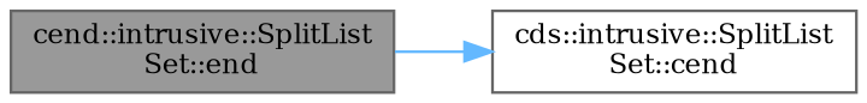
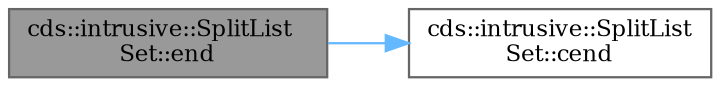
  digraph {
    rankdir=LR
    fontname="DejaVu Serif"
    node [fontname="DejaVu Serif" fontsize=10 shape=box style=filled]
-   n1 [color=gray40 fillcolor=grey60 fontcolor=black height=0.2 label="cend::intrusive::SplitList\lSet::end" width=0.4]
+   n1 [color=gray40 fillcolor=grey60 fontcolor=black height=0.2 label="cds::intrusive::SplitList\lSet::end" width=0.4]
    n2 [color=grey40 fillcolor=white height=0.2 label="cds::intrusive::SplitList\lSet::cend" width=0.4]
    n1 -> n2 [color=steelblue1 fontname="DejaVu Serif" fontsize=10 labelfontname=Helvetica labelfontsize=10 style=solid]
  }
